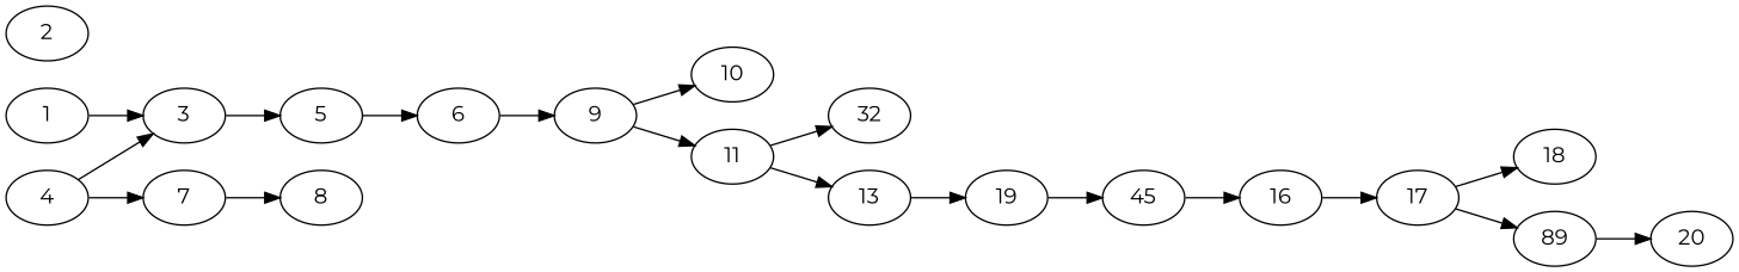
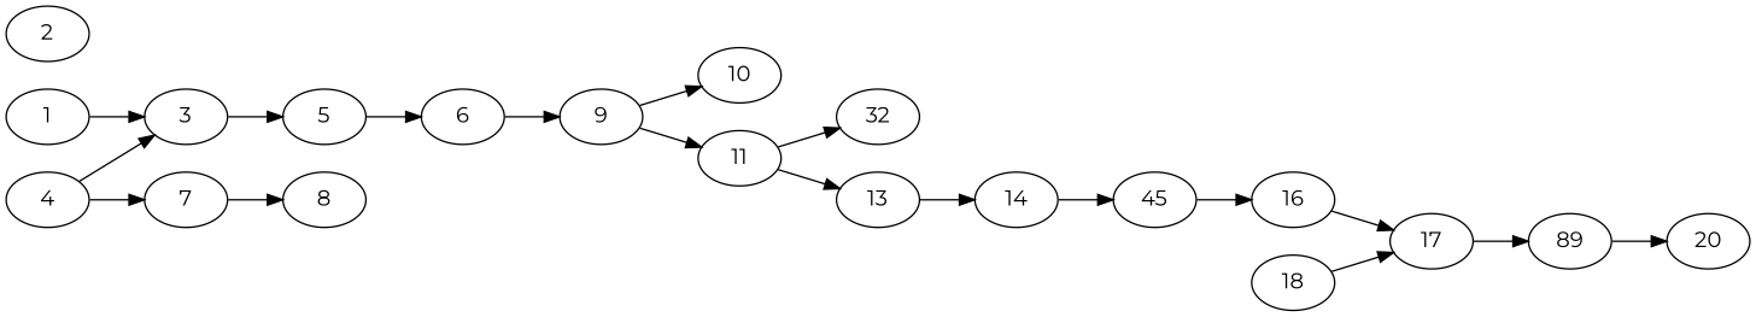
  digraph {
    fontname=Montserrat
    rankdir=LR
    node [alpha=0.01 fontname=Montserrat]
    edge [fontname=Montserrat]
    1 [alpha=0.02 expect_size=5371904]
    3 [alpha=0.05 expect_size=11718656]
    5 [expect_size=39937024]
    4 [expect_size=40436736]
    7 [alpha=0.18 expect_size=36748288]
    6 [alpha=0.02 expect_size=44038144]
    2 [alpha=0.11 expect_size=15769600]
    8 [alpha=0.14 expect_size=30115840]
    9 [alpha=0.19 expect_size=12648448]
    10 [alpha=0.14 expect_size=32923648]
    11 [alpha=0.17 expect_size=11802624]
    n12 [expect_size=15772672 label=32]
    13 [alpha=0.02 expect_size=42270720]
-   14 [alpha=0.17 expect_size=7873536 label=19]
+   14 [alpha=0.17 expect_size=7873536]
    n15 [alpha=0.15 expect_size=10904576 label=45]
    16 [alpha=0.14 expect_size=13163520]
    17 [alpha=0.15 expect_size=17808384]
    18 [alpha=0.08 expect_size=13907968]
    n19 [expect_size=47882240 label=89]
    20 [alpha=0.19 expect_size=45155328]
    1 -> 3
    3 -> 5
    5 -> 6
    4 -> 3
    4 -> 7
    7 -> 8
    6 -> 9
    9 -> 10
    9 -> 11
    11 -> n12
    11 -> 13
    13 -> 14
    14 -> n15
    n15 -> 16
    16 -> 17
-   17 -> 18
+   18 -> 17
    17 -> n19
    n19 -> 20
  }
